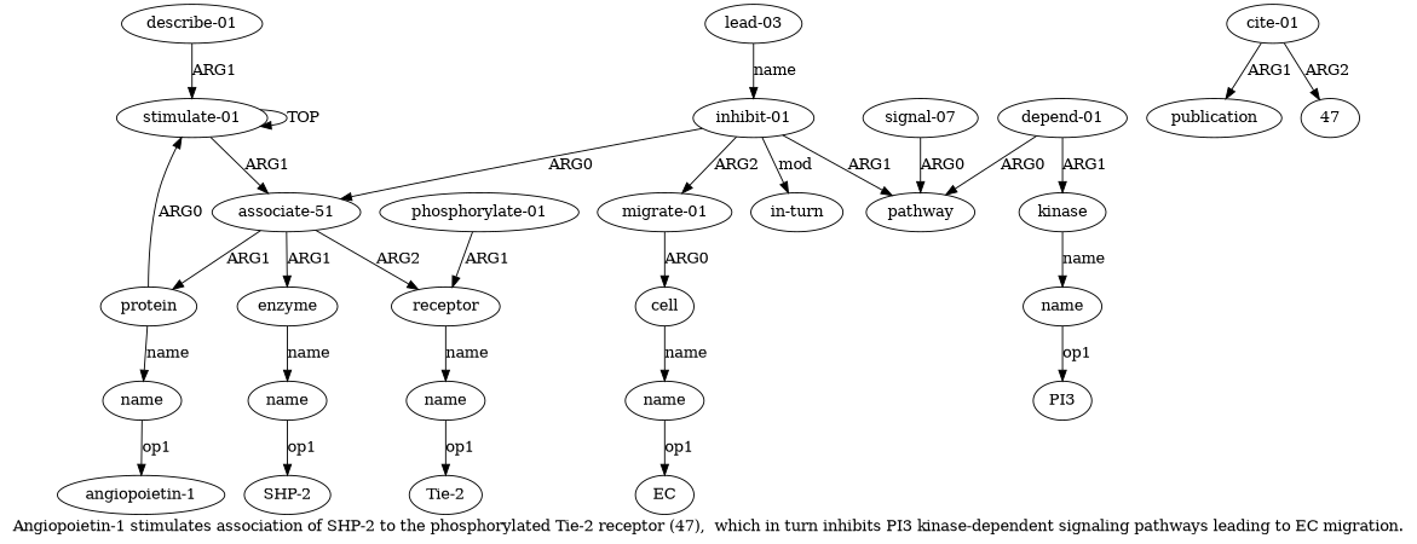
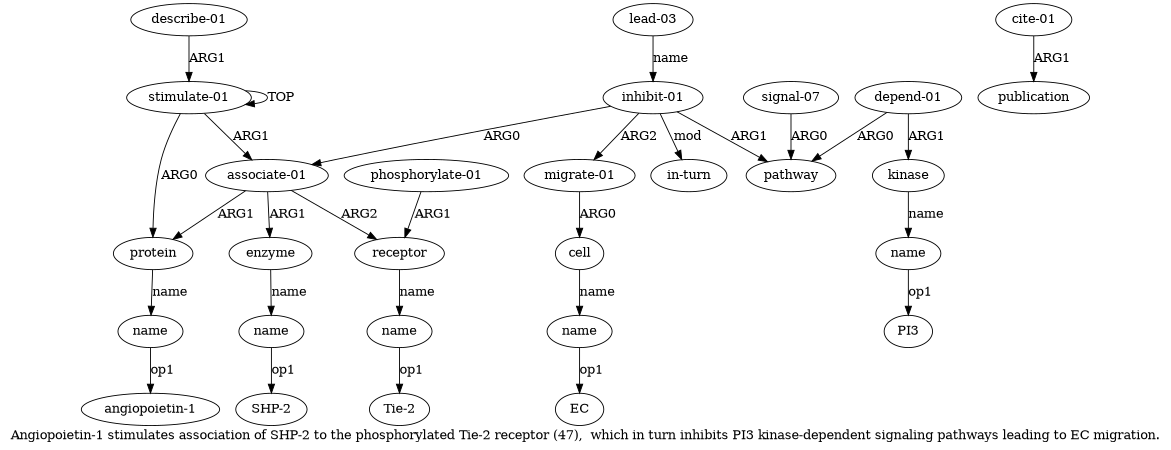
  digraph {
    label="Angiopoietin-1 stimulates association of SHP-2 to the phosphorylated Tie-2 receptor (47),  which in turn inhibits PI3 kinase-dependent signaling pathways leading to EC migration."
    node [color=black gold_ind=-1 gold_label=name test_ind=-1 test_label=name]
    edge [color=black gold_label=ARG1 test_label=ARG1]
    n1 [gold_ind=20 gold_label="describe-01" label="describe-01" test_ind=20 test_label="describe-01"]
    n2 [gold_ind=0 gold_label="stimulate-01" label="stimulate-01" test_ind=0 test_label="stimulate-01"]
    n3 [gold_ind=21 gold_label=publication label=publication test_ind=21 test_label=publication]
    n4 [gold_ind=1 gold_label=protein label=protein test_ind=1 test_label=protein]
-   n5 [gold_ind=3 gold_label="associate-01" label="associate-51" test_ind=3 test_label="associate-01"]
+   n5 [gold_ind=3 gold_label="associate-01" label="associate-01" test_ind=3 test_label="associate-01"]
    n6 [gold_ind=2 label=name test_ind=2]
    n7 [gold_ind=4 gold_label=enzyme label=enzyme test_ind=4 test_label=enzyme]
    n8 [gold_ind=6 gold_label=receptor label=receptor test_ind=6 test_label=receptor]
    n9 [gold_ind=22 gold_label="cite-01" label="cite-01" test_ind=22 test_label="cite-01"]
-   n10 [gold_label=47 label=47 test_label=47]
    n11 [gold_label="SHP-2" label="SHP-2" test_label="SHP-2"]
    n12 [gold_label="angiopoietin-1" label="angiopoietin-1" test_label="angiopoietin-1"]
    n13 [gold_label=PI3 label=PI3 test_label=PI3]
    n14 [gold_ind=15 gold_label="lead-03" label="lead-03" test_ind=15 test_label="lead-03"]
    n15 [gold_ind=9 gold_label="inhibit-01" label="inhibit-01" test_ind=9 test_label="inhibit-01"]
    n16 [gold_ind=16 gold_label="migrate-01" label="migrate-01" test_ind=16 test_label="migrate-01"]
    n17 [gold_ind=17 gold_label=cell label=cell test_ind=17 test_label=cell]
    n18 [gold_ind=10 gold_label=pathway label=pathway test_ind=10 test_label=pathway]
    n19 [gold_ind=19 gold_label="in-turn" label="in-turn" test_ind=19 test_label="in-turn"]
    n20 [gold_ind=18 label=name test_ind=18]
    n21 [gold_ind=14 label=name test_ind=14]
    n22 [gold_label=EC label=EC test_label=EC]
    n23 [gold_ind=11 gold_label="signal-07" label="signal-07" test_ind=11 test_label="signal-07"]
    n24 [gold_ind=13 gold_label=kinase label=kinase test_ind=13 test_label=kinase]
    n25 [gold_ind=12 gold_label="depend-01" label="depend-01" test_ind=12 test_label="depend-01"]
    n26 [gold_ind=5 label=name test_ind=5]
    n27 [gold_ind=7 label=name test_ind=7]
    n28 [gold_label="Tie-2" label="Tie-2" test_label="Tie-2"]
    n29 [gold_ind=8 gold_label="phosphorylate-01" label="phosphorylate-01" test_ind=8 test_label="phosphorylate-01"]
    n1 -> n2 [label=ARG1]
    n2 -> n2 [gold_label=TOP label=TOP test_label=TOP]
-   n4 -> n2 [gold_label=ARG0 label=ARG0 test_label=ARG0]
+   n2 -> n4 [gold_label=ARG0 label=ARG0 test_label=ARG0]
    n2 -> n5 [label=ARG1]
    n4 -> n6 [gold_label=name label=name test_label=name]
    n5 -> n4 [gold_label=ARG0 label=ARG1 test_label=ARG0]
    n5 -> n7 [label=ARG1]
    n5 -> n8 [gold_label=ARG2 label=ARG2 test_label=ARG2]
    n6 -> n12 [gold_label=op1 label=op1 test_label=op1]
    n7 -> n26 [gold_label=name label=name test_label=name]
    n8 -> n27 [gold_label=name label=name test_label=name]
    n9 -> n3 [label=ARG1]
-   n9 -> n10 [gold_label=ARG2 label=ARG2 test_label=ARG2]
    n14 -> n15 [gold_label=ARG0 label=name test_label=ARG0]
    n15 -> n5 [gold_label=ARG0 label=ARG0 test_label=ARG0]
    n15 -> n16 [gold_label=ARG2 label=ARG2 test_label=ARG2]
    n15 -> n18 [label=ARG1]
    n15 -> n19 [gold_label=mod label=mod test_label=mod]
    n16 -> n17 [gold_label=ARG0 label=ARG0 test_label=ARG0]
    n17 -> n20 [gold_label=name label=name test_label=name]
    n20 -> n22 [gold_label=op1 label=op1 test_label=op1]
    n21 -> n13 [gold_label=op1 label=op1 test_label=op1]
    n23 -> n18 [gold_label=ARG0 label=ARG0 test_label=ARG0]
    n24 -> n21 [gold_label=name label=name test_label=name]
    n25 -> n18 [gold_label=ARG0 label=ARG0 test_label=ARG0]
    n25 -> n24 [label=ARG1]
    n26 -> n11 [gold_label=op1 label=op1 test_label=op1]
    n27 -> n28 [gold_label=op1 label=op1 test_label=op1]
    n29 -> n8 [label=ARG1]
  }
